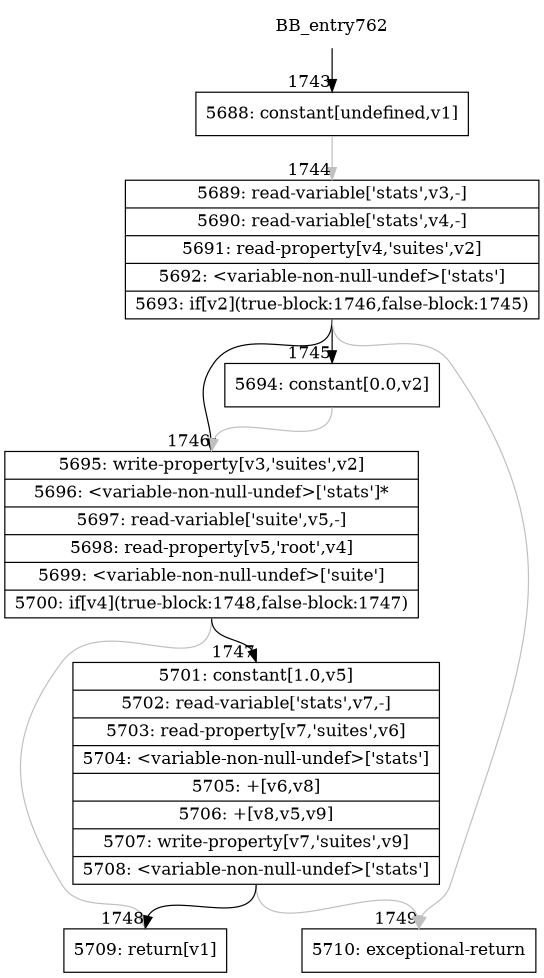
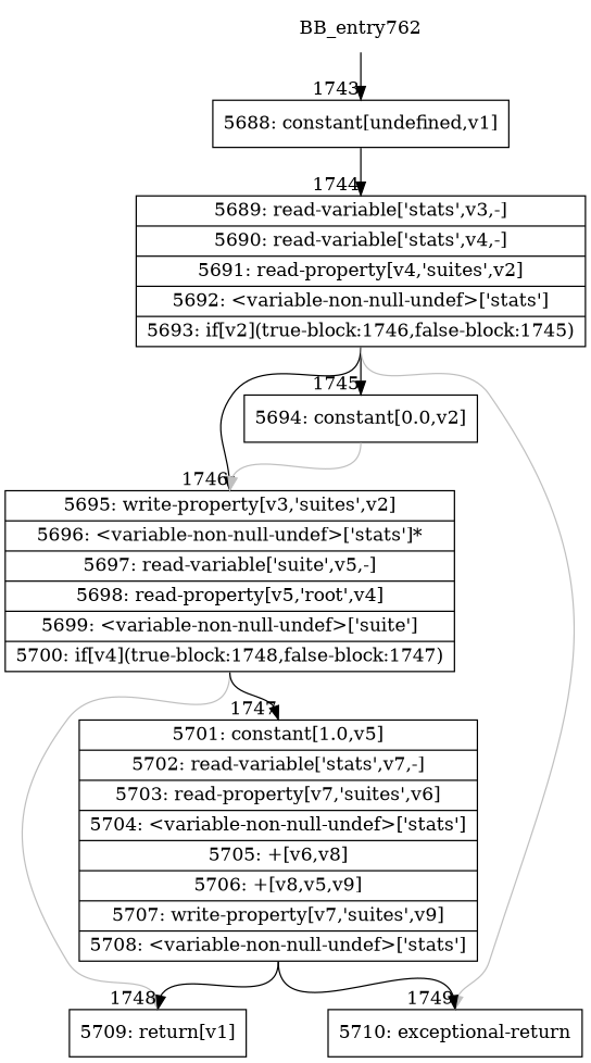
  digraph {
    rankdir=TD
    node [shape=record]
    edge [headport=n tailport=s]
    n1 [label=BB_entry762 shape=none]
    n2 [label="{5688: constant[undefined,v1]}"]
    n3 [label="{5689: read-variable['stats',v3,-]|5690: read-variable['stats',v4,-]|5691: read-property[v4,'suites',v2]|5692: \<variable-non-null-undef\>['stats']|5693: if[v2](true-block:1746,false-block:1745)}"]
    n4 [label="{5695: write-property[v3,'suites',v2]|5696: \<variable-non-null-undef\>['stats']*|5697: read-variable['suite',v5,-]|5698: read-property[v5,'root',v4]|5699: \<variable-non-null-undef\>['suite']|5700: if[v4](true-block:1748,false-block:1747)}"]
    n5 [label="{5694: constant[0.0,v2]}"]
    n6 [label="{5710: exceptional-return}"]
    n7 [label="{5709: return[v1]}"]
    n8 [label="{5701: constant[1.0,v5]|5702: read-variable['stats',v7,-]|5703: read-property[v7,'suites',v6]|5704: \<variable-non-null-undef\>['stats']|5705: +[v6,v8]|5706: +[v8,v5,v9]|5707: write-property[v7,'suites',v9]|5708: \<variable-non-null-undef\>['stats']}"]
    n1 -> n2 [headlabel="    1743"]
-   n2 -> n3 [headlabel="      1744" color=gray]
+   n2 -> n3 [headlabel="      1744"]
    n3 -> n4 [headlabel="      1746"]
    n3 -> n5 [headlabel="      1745"]
    n3 -> n6 [color=gray headlabel="      1749"]
    n4 -> n7 [color=gray headlabel="      1748"]
    n4 -> n8 [headlabel="      1747"]
    n5 -> n4 [color=gray]
-   n8 -> n6 [color=gray]
+   n8 -> n6 [color=black]
    n8 -> n7
  }
